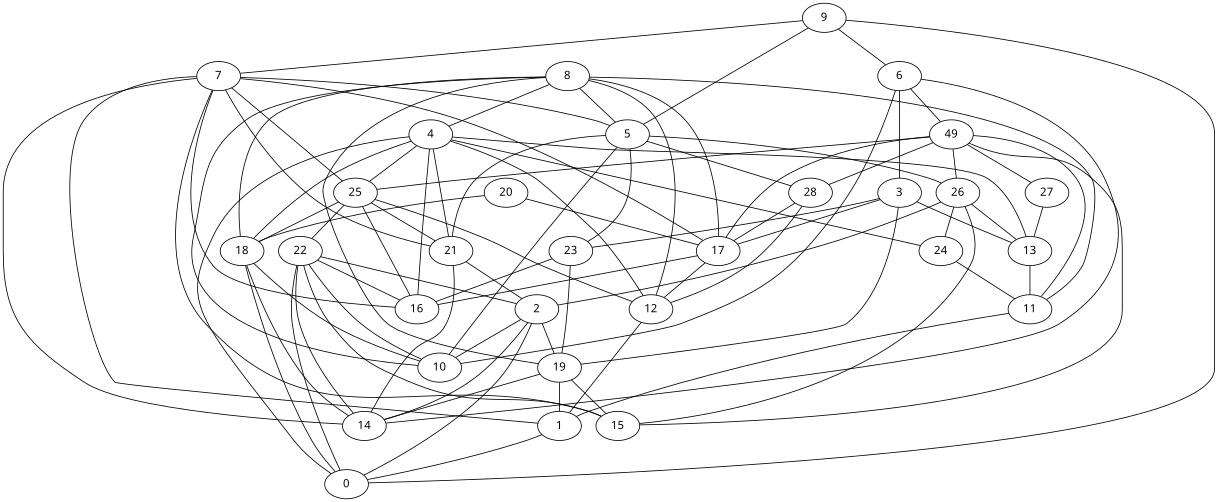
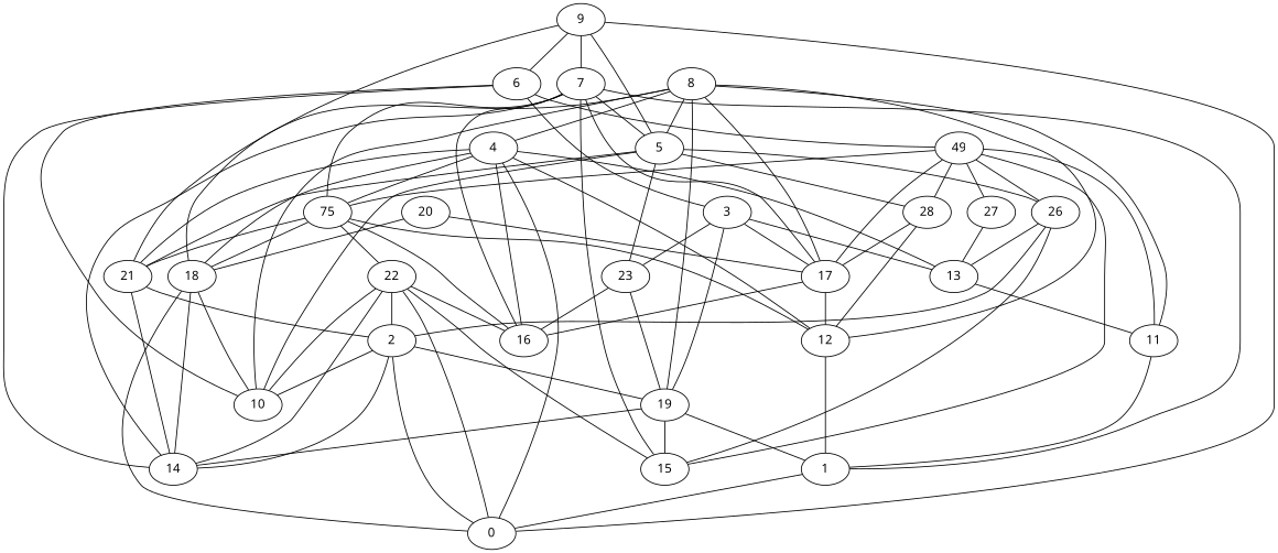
  digraph {
    fontname="Noto Sans"
    node [fontname="Noto Sans"]
    edge [color=black dir=none fontname="Noto Sans"]
    22
    16
    15
    0
    14
    10
    2
    1
    9
    6
    21
    7
    5
    n14 [label=49]
    3
-   25
+   25 [label=75]
    11
    17
    28
    27
    26
    18
    12
    13
    20
-   24
    23
    8
    19
    4
    subgraph sub_1 {
      22
      16
      15
      0
      14
      10
      2
      1
      9
      6
      21
      7
      5
      n14
      3
      25
      11
      17
      28
      27
      26
      18
      12
      13
      20
-     24
      23
      8
      19
      4
    }
    22 -> 16
    22 -> 15
    22 -> 0
    22 -> 14
    22 -> 10
    22 -> 2
    2 -> 0
    2 -> 14
    2 -> 10
    2 -> 19
    1 -> 0
    9 -> 0
    9 -> 6
-   7 -> 21
+   9 -> 21
    9 -> 7
    9 -> 5
    6 -> 14
    6 -> 10
    6 -> n14
    6 -> 3
    21 -> 14
    21 -> 2
    7 -> 16
    7 -> 15
    7 -> 14
    7 -> 1
    7 -> 5
    7 -> 25
    7 -> 17
    5 -> 10
    5 -> 21
    5 -> 28
    5 -> 26
    5 -> 23
    n14 -> 15
    n14 -> 25
    n14 -> 11
    n14 -> 17
    n14 -> 28
    n14 -> 27
    n14 -> 26
    3 -> 17
    3 -> 13
    3 -> 23
    3 -> 19
    25 -> 22
    25 -> 16
    25 -> 21
    25 -> 18
    25 -> 12
    11 -> 1
    17 -> 16
    17 -> 12
    28 -> 17
    28 -> 12
    27 -> 13
    26 -> 15
    26 -> 2
    26 -> 13
-   26 -> 24
    18 -> 0
    18 -> 14
    18 -> 10
    12 -> 1
    13 -> 11
    20 -> 17
    20 -> 18
-   24 -> 11
    23 -> 16
    23 -> 19
    8 -> 10
    8 -> 5
    8 -> 11
    8 -> 17
    8 -> 18
    8 -> 12
    8 -> 19
    8 -> 4
    19 -> 15
    19 -> 14
    19 -> 1
    4 -> 16
    4 -> 0
    4 -> 21
    4 -> 25
    4 -> 18
    4 -> 12
    4 -> 13
-   4 -> 24
  }
